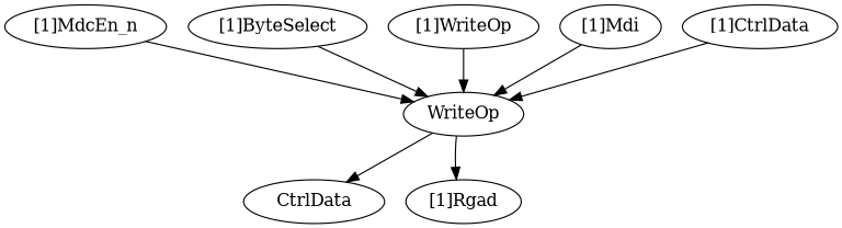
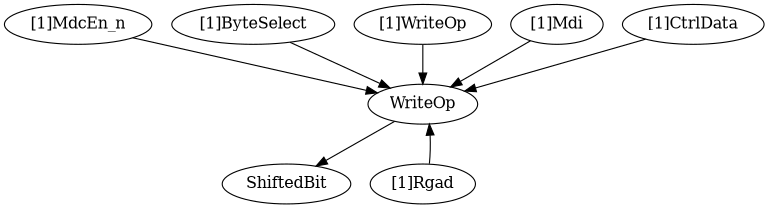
  strict digraph {
    node [complexity=6 importance=0.345445071201 rank=0.0690890142402]
    "[1]MdcEn_n" [complexity=3 importance=1.81862196408 rank=0.606207321359]
    n2 [complexity=2 importance=0.294635378575 label=WriteOp rank=0.147317689288]
-   ShiftedBit [complexity=0 importance=0.07297548864 rank=0.0 label=CtrlData]
+   ShiftedBit [complexity=0 importance=0.07297548864 rank=0.0]
    "[1]ByteSelect" [complexity=4 importance=2.99716347838 rank=0.749290869594]
    "[1]WriteOp" [rank=0.0575741785335]
    "[1]Rgad" [complexity=5]
    "[1]Mdi" [complexity=5]
    "[1]CtrlData" [importance=0.640080449776 rank=0.106680074963]
    "[1]MdcEn_n" -> n2
    n2 -> ShiftedBit
    "[1]ByteSelect" -> n2
    "[1]WriteOp" -> n2
-   n2 -> "[1]Rgad"
+   "[1]Rgad" -> n2
    "[1]Mdi" -> n2
    "[1]CtrlData" -> n2
  }
